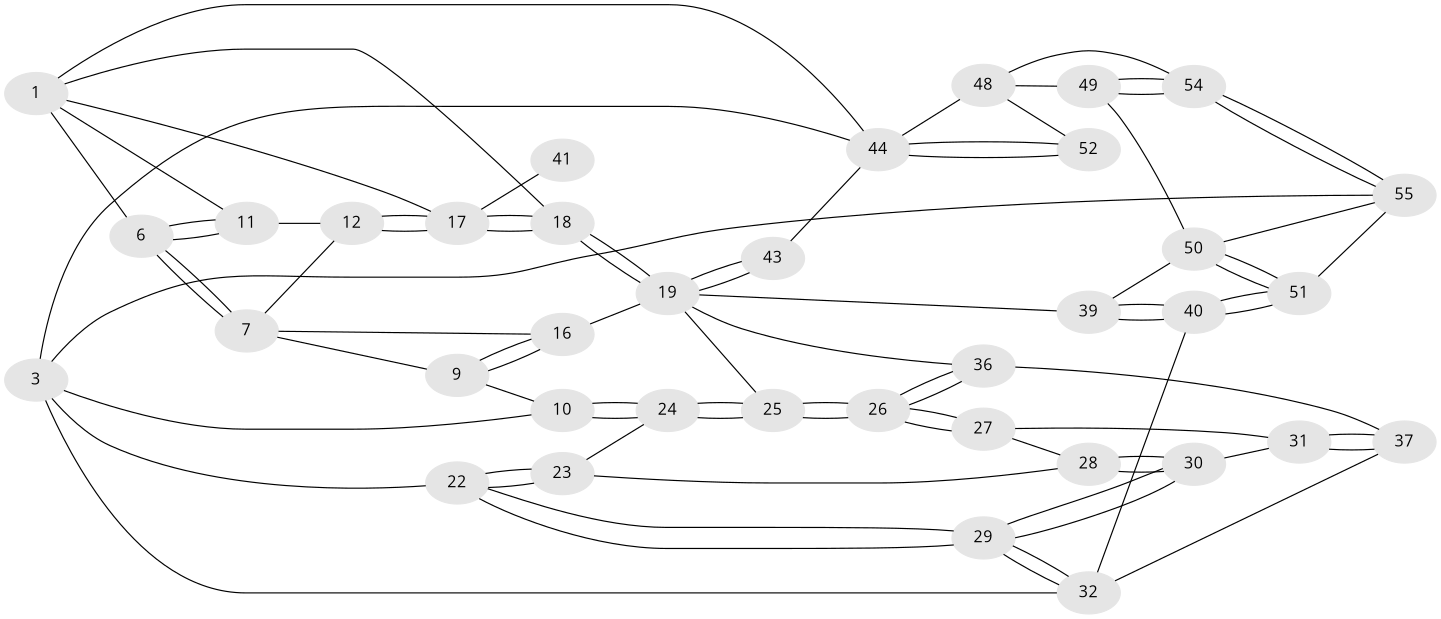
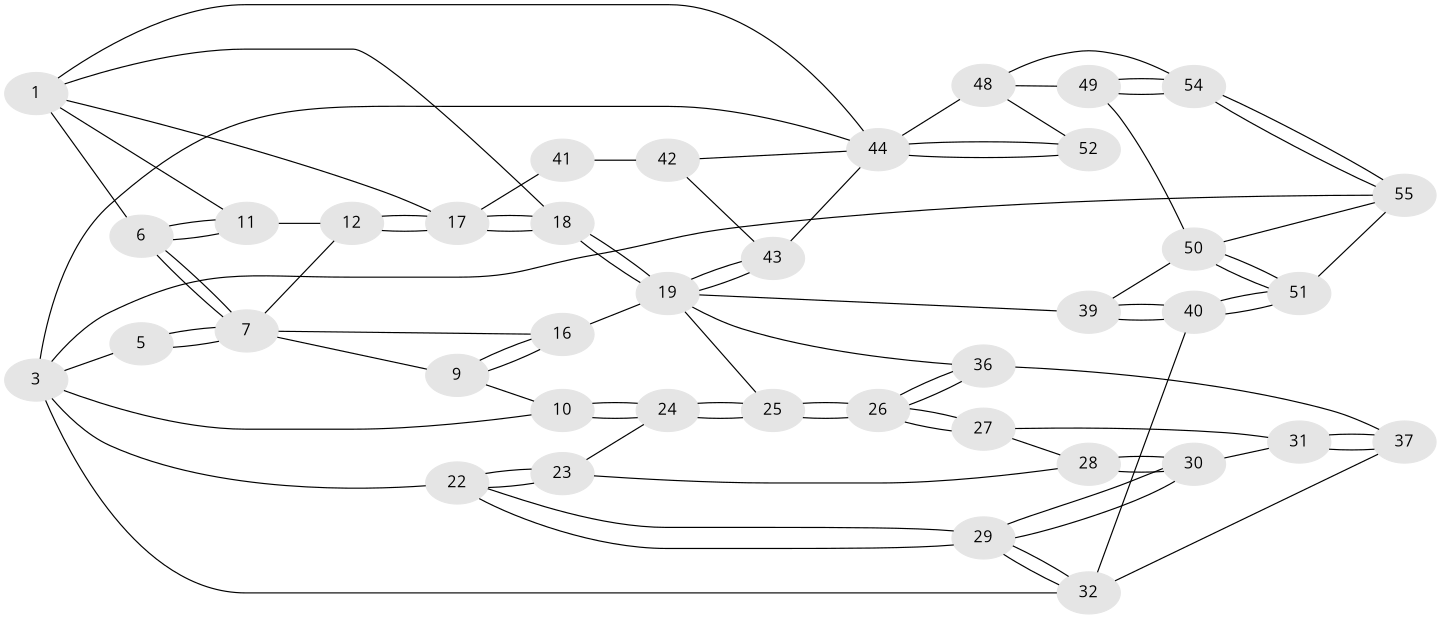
  graph {
    fontname="Open Sans"
    rankdir=LR
    node [color=gray90 fontname="Open Sans" style=filled]
    edge [fontname="Open Sans"]
    1 [super="+2"]
    6
    11
    17
    18 [super="+34"]
    44 [super="+45"]
    3 [super="+33+4"]
+   5
    10
    22
    32 [super="+38"]
    55 [super="+56"]
    7 [super="+8"]
    12 [super="+13"]
    41
    19 [super="+20"]
    48 [super="+53"]
    52
    24
    23
    29
    37
    40
    9
    16
    25
    36
    39
    43
+   42 [super="+46"]
    26
    50
    28
    30
    27
    31
    51
    49
    54
    1 -- 6
    1 -- 11
    1 -- 17
    1 -- 18
    1 -- 44
    6 -- 11
    6 -- 11
    6 -- 7
    6 -- 7
    11 -- 12
    17 -- 18
    17 -- 18
    17 -- 41
    18 -- 19
    18 -- 19
    44 -- 48
    44 -- 52
    44 -- 52
    3 -- 44
+   3 -- 5
    3 -- 10
    3 -- 22
    3 -- 32
    3 -- 55
+   5 -- 7
+   5 -- 7
    10 -- 24
    10 -- 24
    22 -- 23
    22 -- 23
    22 -- 29
    22 -- 29
    32 -- 37
    32 -- 40
    7 -- 12
    7 -- 9
    7 -- 16
    12 -- 17
    12 -- 17
+   41 -- 42 [weight=2]
    19 -- 25
    19 -- 36
    19 -- 39
    19 -- 43
    19 -- 43
    48 -- 52
    48 -- 49
    48 -- 54
    24 -- 25
    24 -- 25
    23 -- 24
    23 -- 28
    29 -- 32
    29 -- 32
    29 -- 30
    29 -- 30
    40 -- 51
    40 -- 51
    9 -- 10
    9 -- 16
    9 -- 16
    16 -- 19
    25 -- 26
    25 -- 26
    36 -- 37
    39 -- 40
    39 -- 40
    39 -- 50
    43 -- 44
+   42 -- 44
+   42 -- 43
    26 -- 36
    26 -- 36
    26 -- 27
    26 -- 27
    50 -- 55
    50 -- 51
    50 -- 51
    28 -- 30
    28 -- 30
    30 -- 31
    27 -- 28
    27 -- 31
    31 -- 37
    31 -- 37
    51 -- 55
    49 -- 50
    49 -- 54
    49 -- 54
    54 -- 55
    54 -- 55
  }
